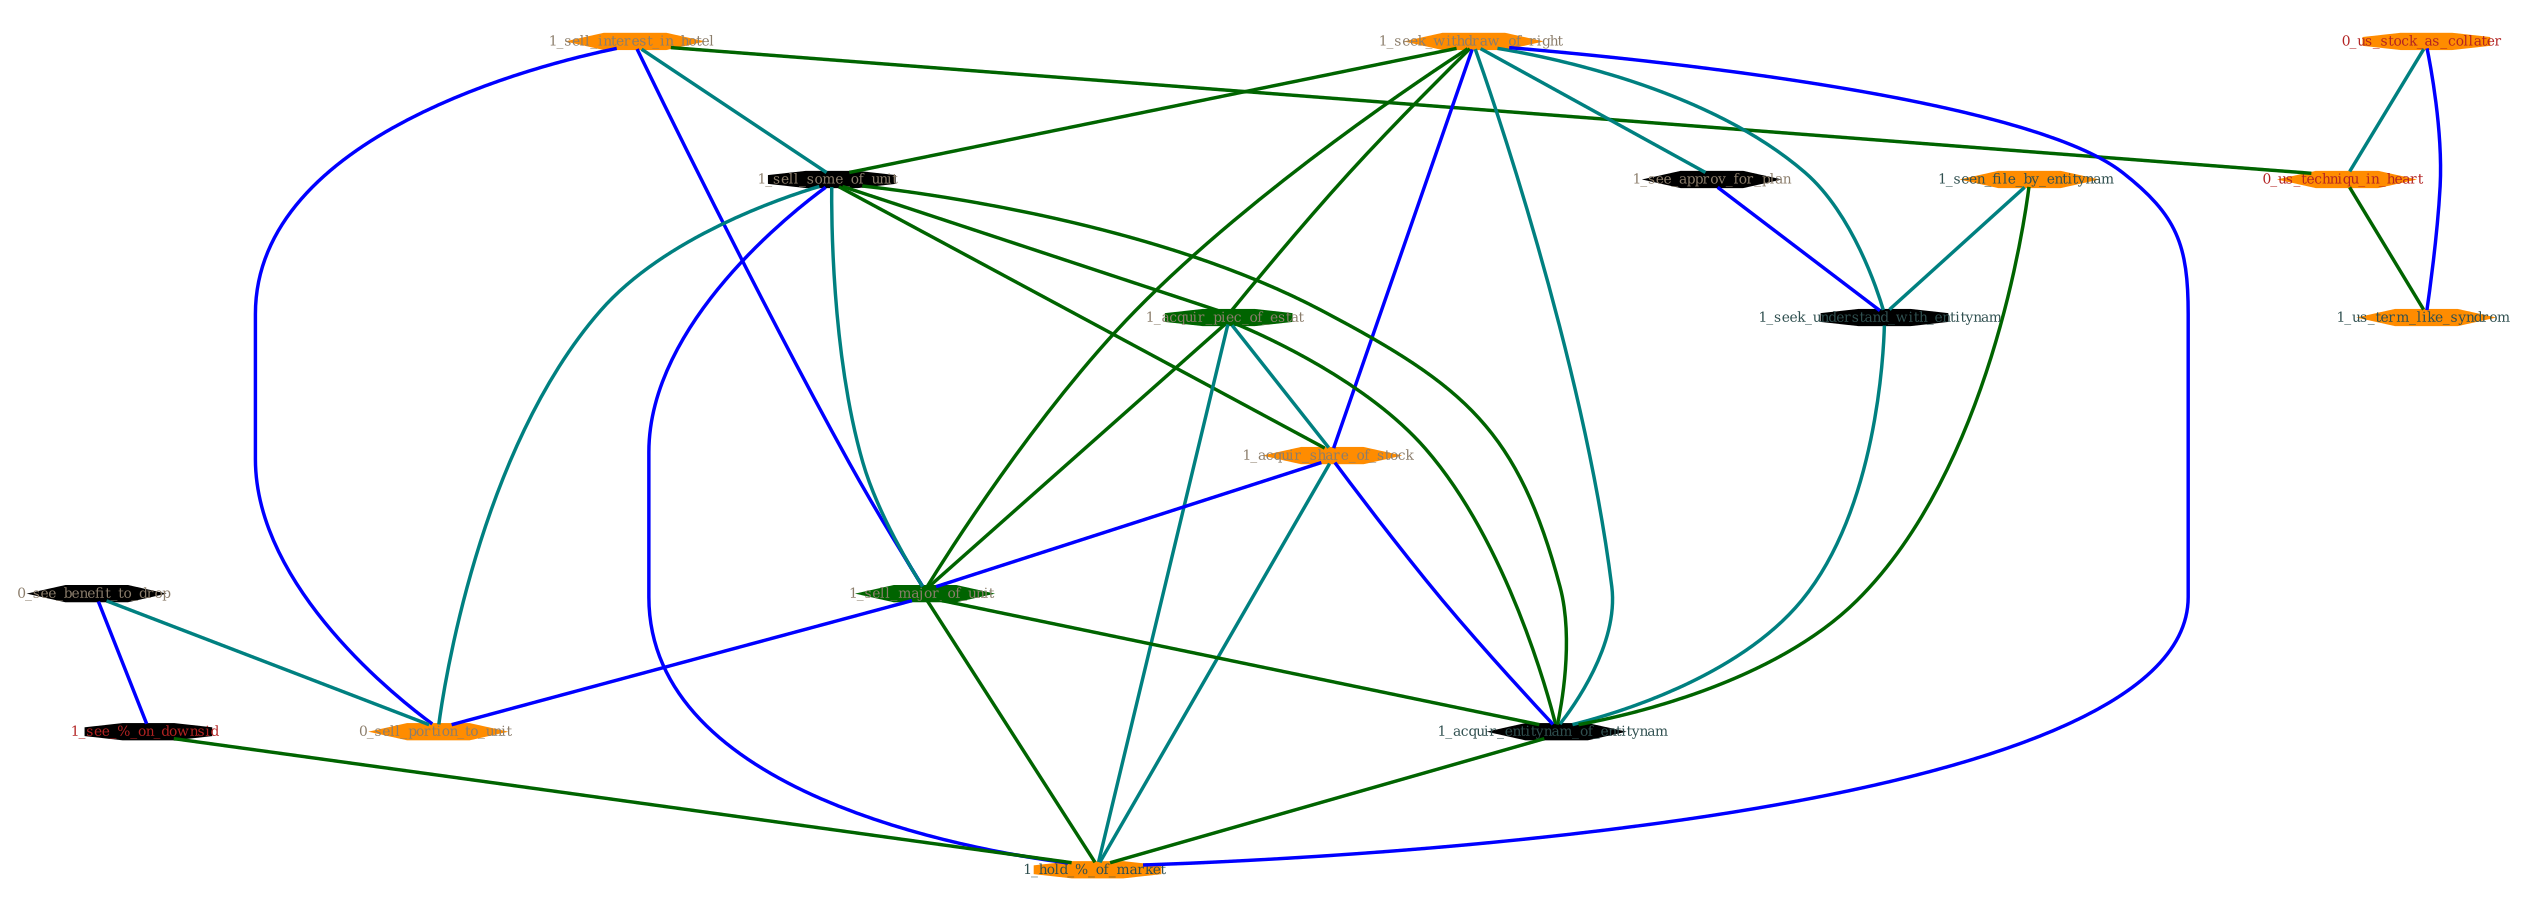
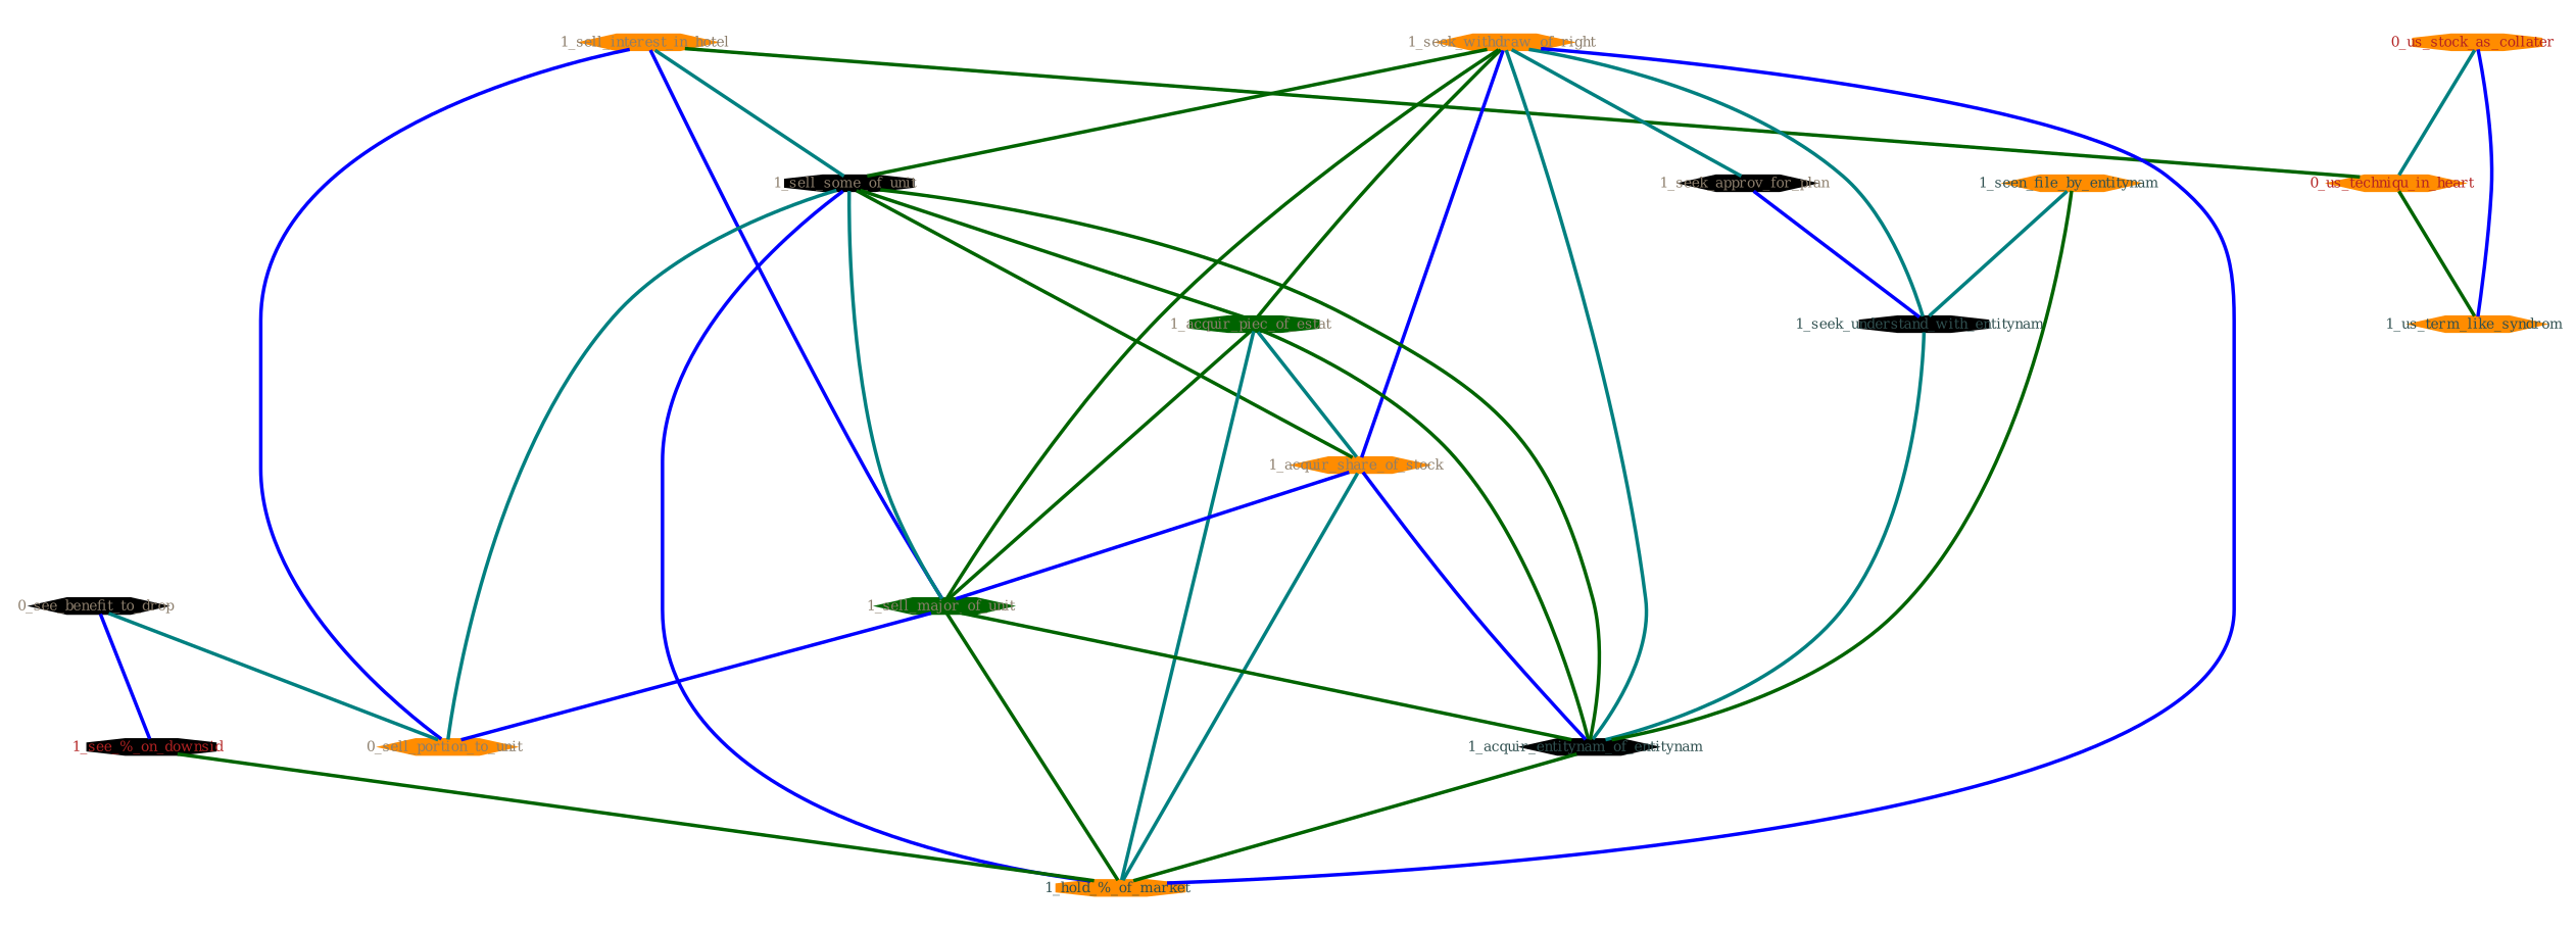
  graph {
    node [color=darkorange fixedsize=true fontcolor="#8b7d6b" fontsize=4 shape=hexagon style=filled]
    edge [color=darkgreen w=1]
    "1_sell_interest_in_hotel " [height=.06 width=.5]
    "1_seek_withdraw_of_right " [height=.06 width=.5]
    "0_see_benefit_to_drop " [color=black height=.06 width=.5]
    "1_sell_some_of_unit " [color=black height=.06 shape=octagon width=.5]
    "1_acquir_piec_of_estat " [color=darkgreen height=.06 shape=octagon width=.5]
    "1_acquir_share_of_stock " [height=.06 width=.5]
    "1_sell_major_of_unit " [color=darkgreen height=.06 width=.5]
-   "1_seek_approv_for_plan " [color=black height=.06 width=.5 label="1_see_approv_for_plan"]
+   "1_seek_approv_for_plan " [color=black height=.06 width=.5]
    "0_sell_portion_to_unit " [height=.06 width=.5]
    "0_us_stock_as_collater " [fontcolor="#b22222" height=.06 shape=octagon width=.5]
    "0_us_techniqu_in_heart " [fontcolor="#b22222" height=.06 width=.5]
    "1_see_%_on_downsid " [color=black fontcolor="#b22222" height=.06 shape=octagon width=.5]
    "1_seek_understand_with_entitynam " [color=black fontcolor="#2f4f4f" height=.06 shape=octagon width=.5]
    "1_acquir_entitynam_of_entitynam " [color=black fontcolor="#2f4f4f" height=.06 width=.5]
    "1_hold_%_of_market " [fontcolor="#2f4f4f" height=.06 shape=octagon width=.5]
    "1_us_term_like_syndrom " [fontcolor="#2f4f4f" height=.06 width=.5]
    "1_seen_file_by_entitynam " [fontcolor="#2f4f4f" height=.06 width=.5]
    subgraph sub_1 {
      "1_sell_interest_in_hotel "
      "1_seek_withdraw_of_right "
      "0_see_benefit_to_drop "
      "1_sell_some_of_unit "
      "1_acquir_piec_of_estat "
      "1_acquir_share_of_stock "
      "1_sell_major_of_unit "
      "1_seek_approv_for_plan "
      "0_sell_portion_to_unit "
    }
    subgraph sub_2 {
      "0_us_stock_as_collater "
      "0_us_techniqu_in_heart "
      "1_see_%_on_downsid "
    }
    "1_sell_interest_in_hotel " -- "1_sell_some_of_unit " [color=teal]
    "1_sell_interest_in_hotel " -- "1_sell_major_of_unit " [color=blue]
    "1_sell_interest_in_hotel " -- "0_sell_portion_to_unit " [color=blue]
    "1_sell_interest_in_hotel " -- "0_us_techniqu_in_heart "
    "1_seek_withdraw_of_right " -- "1_sell_some_of_unit "
    "1_seek_withdraw_of_right " -- "1_acquir_piec_of_estat "
    "1_seek_withdraw_of_right " -- "1_acquir_share_of_stock " [color=blue]
    "1_seek_withdraw_of_right " -- "1_sell_major_of_unit "
    "1_seek_withdraw_of_right " -- "1_seek_approv_for_plan " [color=teal]
    "1_seek_withdraw_of_right " -- "1_seek_understand_with_entitynam " [color=teal]
    "1_seek_withdraw_of_right " -- "1_acquir_entitynam_of_entitynam " [color=teal]
    "1_seek_withdraw_of_right " -- "1_hold_%_of_market " [color=blue]
    "0_see_benefit_to_drop " -- "0_sell_portion_to_unit " [color=teal]
    "0_see_benefit_to_drop " -- "1_see_%_on_downsid " [color=blue]
    "1_sell_some_of_unit " -- "1_acquir_piec_of_estat "
    "1_sell_some_of_unit " -- "1_acquir_share_of_stock "
    "1_sell_some_of_unit " -- "1_sell_major_of_unit " [color=teal w=3]
    "1_sell_some_of_unit " -- "0_sell_portion_to_unit " [color=teal w=2]
    "1_sell_some_of_unit " -- "1_acquir_entitynam_of_entitynam "
    "1_sell_some_of_unit " -- "1_hold_%_of_market " [color=blue]
    "1_acquir_piec_of_estat " -- "1_acquir_share_of_stock " [color=teal w=2]
    "1_acquir_piec_of_estat " -- "1_sell_major_of_unit "
    "1_acquir_piec_of_estat " -- "1_acquir_entitynam_of_entitynam " [w=2]
    "1_acquir_piec_of_estat " -- "1_hold_%_of_market " [color=teal]
    "1_acquir_share_of_stock " -- "1_sell_major_of_unit " [color=blue]
    "1_acquir_share_of_stock " -- "1_acquir_entitynam_of_entitynam " [color=blue w=2]
    "1_acquir_share_of_stock " -- "1_hold_%_of_market " [color=teal]
    "1_sell_major_of_unit " -- "0_sell_portion_to_unit " [color=blue w=2]
    "1_sell_major_of_unit " -- "1_acquir_entitynam_of_entitynam "
    "1_sell_major_of_unit " -- "1_hold_%_of_market "
    "1_seek_approv_for_plan " -- "1_seek_understand_with_entitynam " [color=blue]
    "0_us_stock_as_collater " -- "0_us_techniqu_in_heart " [color=teal]
    "0_us_stock_as_collater " -- "1_us_term_like_syndrom " [color=blue]
    "0_us_techniqu_in_heart " -- "1_us_term_like_syndrom "
    "1_see_%_on_downsid " -- "1_hold_%_of_market "
    "1_seek_understand_with_entitynam " -- "1_acquir_entitynam_of_entitynam " [color=teal]
    "1_acquir_entitynam_of_entitynam " -- "1_hold_%_of_market "
    "1_seen_file_by_entitynam " -- "1_seek_understand_with_entitynam " [color=teal]
    "1_seen_file_by_entitynam " -- "1_acquir_entitynam_of_entitynam "
  }
